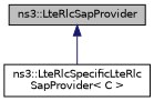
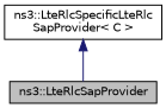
  digraph {
    node [color=black fontname=Helvetica fontsize=10 shape=record style=filled]
    n1 [fillcolor=grey75 fontcolor=black height=0.2 label="ns3::LteRlcSapProvider" width=0.4]
    n2 [fillcolor=white height=0.2 label="ns3::LteRlcSpecificLteRlc\lSapProvider\< C \>" width=0.4]
-   n1 -> n2 [color=midnightblue dir=back fontname=Helvetica fontsize=10 labelfontname=Helvetica labelfontsize=10 style=solid]
+   n2 -> n1 [color=midnightblue dir=back fontname=Helvetica fontsize=10 labelfontname=Helvetica labelfontsize=10 style=solid]
  }
